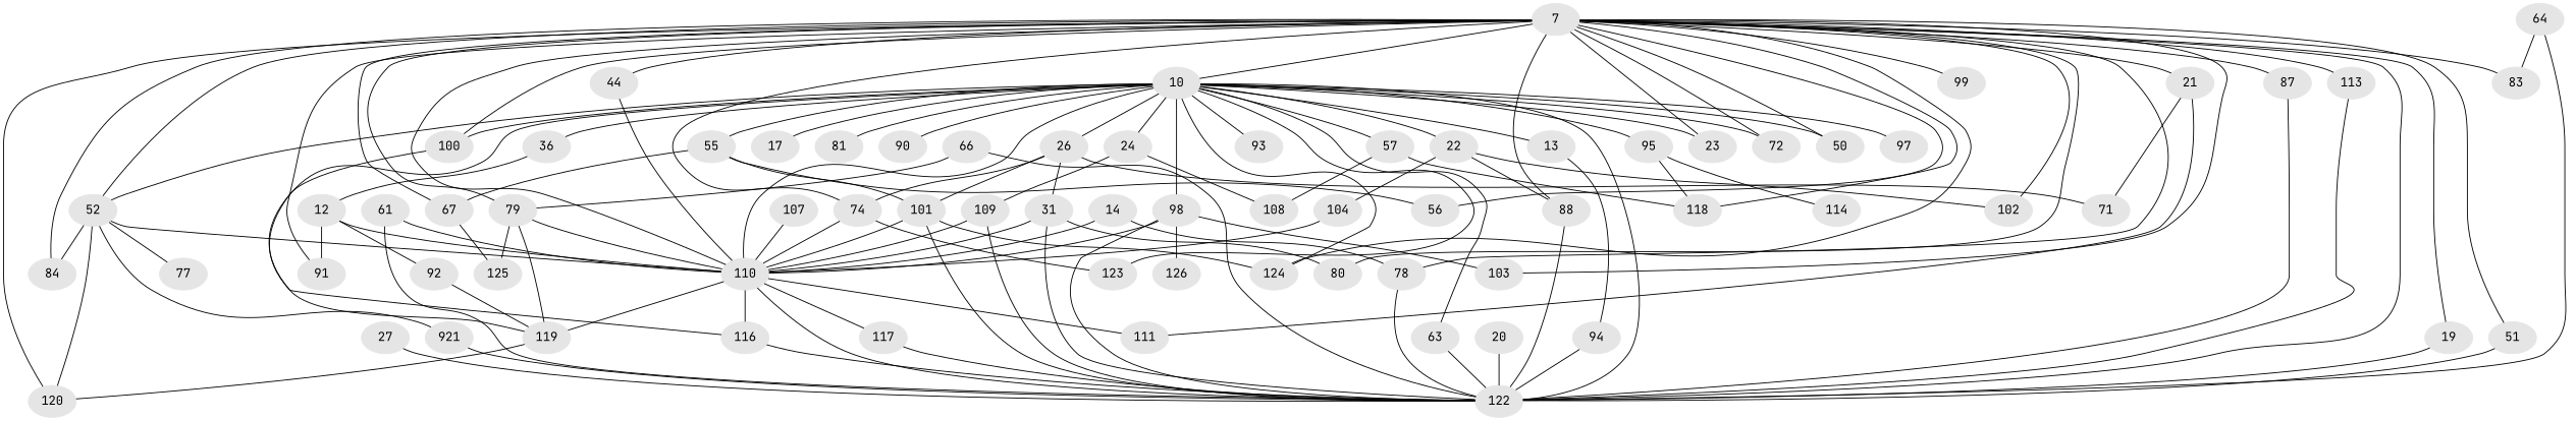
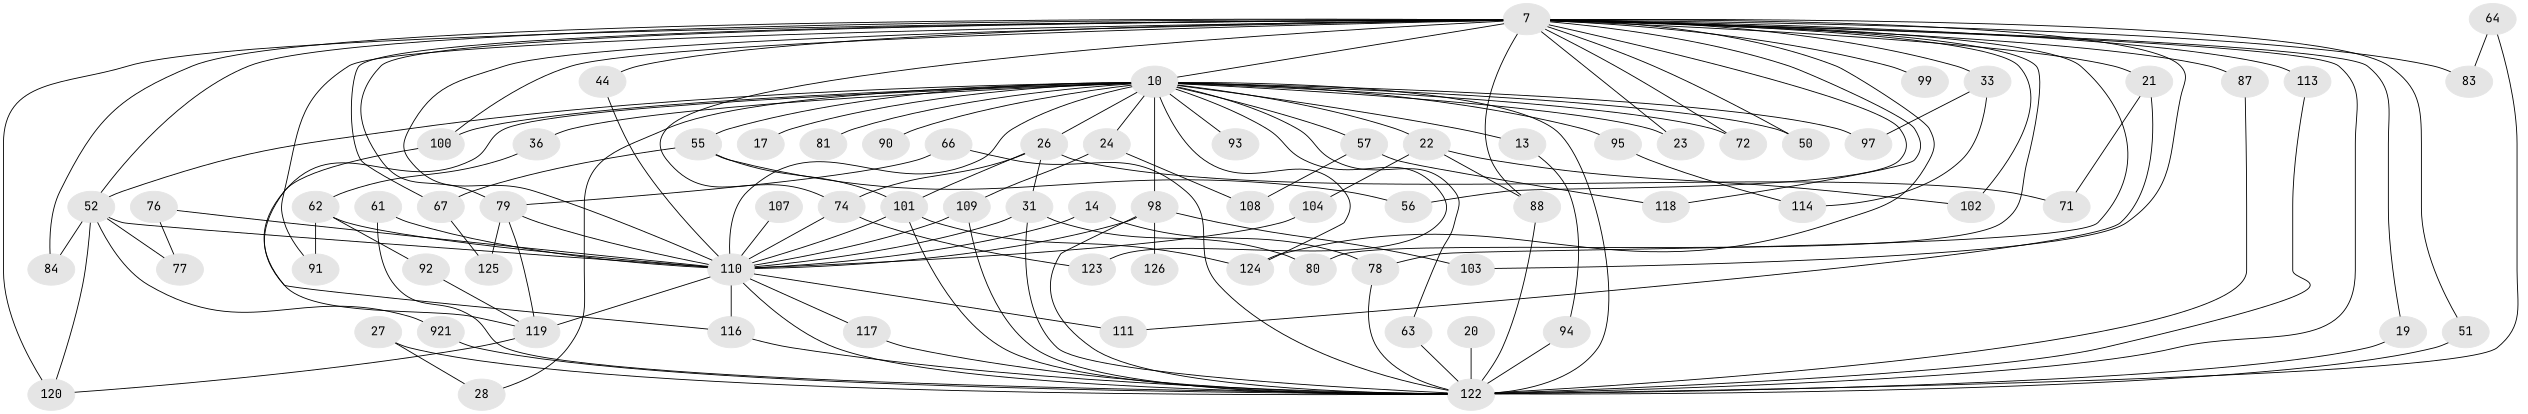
  graph {
    fontname="JetBrains Mono"
    node [color=gray90 fontname="JetBrains Mono" style=filled]
    edge [fontname="JetBrains Mono"]
    7 [super="+3"]
    10 [super="+5+6"]
    19
    21
    23
+   33
    44
    50
    51
    52 [super="+32+42"]
    56
    67 [super="+65"]
    72
    74 [super="+39"]
    78 [super="+58"]
    79 [super="+47+43"]
    80 [super="+59"]
    83
    84
    87
    88 [super="+11"]
    91 [super="+46"]
    99
    100 [super="+82"]
    102
    103
    110 [super="+105"]
    113
    118 [super="+34"]
    120 [super="+48+40"]
    122 [super="+111+75"]
    124 [super="+115"]
    13
    17
    22
    24
    26
+   28
    36
    55 [super="+35"]
    57
    63
    81
    90
    93
    95 [super="+15"]
    97
    98 [super="+25+96"]
    119 [super="+38+73"]
    123
    71
    n52 [label=111]
    114
    77
    n55 [label=921 super="+106"]
    125
    116 [super="+86"]
    117
    94
    104
    108
    109 [super="+54"]
    31 [super="+30"]
    101 [super="+60"]
-   62 [label=12]
+   62
    126
    14 [super="+12"]
    20
    27
    92
    61
    64
    66
+   76
    107
    7 -- 10 [weight=8]
    7 -- 19
    7 -- 21 [weight=2]
    7 -- 23
+   7 -- 33 [weight=2]
    7 -- 44
    7 -- 50
    7 -- 51
    7 -- 52
    7 -- 56
    7 -- 67
    7 -- 72
    7 -- 74
    7 -- 78
    7 -- 79 [weight=3]
    7 -- 80 [weight=2]
    7 -- 83
    7 -- 84
    7 -- 87
    7 -- 88
    7 -- 91
    7 -- 99 [weight=2]
    7 -- 100 [weight=2]
    7 -- 102
    7 -- 103
    7 -- 110 [weight=5]
    7 -- 113
    7 -- 118
    7 -- 120 [weight=2]
    7 -- 122 [weight=5]
    7 -- 124
    10 -- 23
    10 -- 50
    10 -- 52 [weight=2]
    10 -- 72
    10 -- 100 [weight=2]
    10 -- 110 [weight=14]
    10 -- 122 [weight=10]
    10 -- 124
    10 -- 13 [weight=2]
    10 -- 17 [weight=2]
    10 -- 22 [weight=2]
    10 -- 24 [weight=2]
    10 -- 26 [weight=2]
+   10 -- 28
    10 -- 36 [weight=2]
    10 -- 55 [weight=3]
    10 -- 57 [weight=2]
    10 -- 63
    10 -- 81 [weight=2]
    10 -- 90 [weight=2]
    10 -- 93 [weight=2]
    10 -- 95 [weight=3]
    10 -- 97
    10 -- 98 [weight=2]
    10 -- 119
    10 -- 123
    19 -- 122
    21 -- 71
    21 -- n52
+   33 -- 97
+   33 -- 114
    44 -- 110
    51 -- 122
    52 -- 84
    52 -- 110
    52 -- 120
    52 -- 77
    52 -- n55 [weight=2]
    67 -- 125
    74 -- 110
    74 -- 123
    78 -- 122
    79 -- 110
    79 -- 119 [weight=2]
    79 -- 125
    87 -- 122
    88 -- 122
    100 -- 116
    110 -- 122 [weight=5]
    110 -- 119
    110 -- n52
    110 -- 116
    110 -- 117
    113 -- 122
    13 -- 94
    22 -- 88
    22 -- 102
    22 -- 104
    24 -- 108
    24 -- 109
    26 -- 74
    26 -- 71
    26 -- 31
    26 -- 101
    36 -- 62
    55 -- 56
    55 -- 67 [weight=2]
    55 -- 101
    57 -- 118
    57 -- 108
    63 -- 122
-   95 -- 118
    95 -- 114
    98 -- 103
    98 -- 110 [weight=2]
    98 -- 122 [weight=2]
    98 -- 126 [weight=2]
    119 -- 120
    n55 -- 122 [weight=3]
    116 -- 122
    117 -- 122
    94 -- 122
    104 -- 110
    109 -- 110
    109 -- 122
    31 -- 80
    31 -- 110
    31 -- 122
    101 -- 110
    101 -- 122 [weight=2]
    101 -- 124
    62 -- 91
    62 -- 110
    62 -- 92
    14 -- 78
    14 -- 110 [weight=2]
    20 -- 122 [weight=2]
    27 -- 122 [weight=2]
+   27 -- 28
    92 -- 119
    61 -- 110
    61 -- 122
    64 -- 83
    64 -- 122
    66 -- 79
    66 -- 122
+   76 -- 110 [weight=2]
+   76 -- 77
    107 -- 110 [weight=2]
  }
